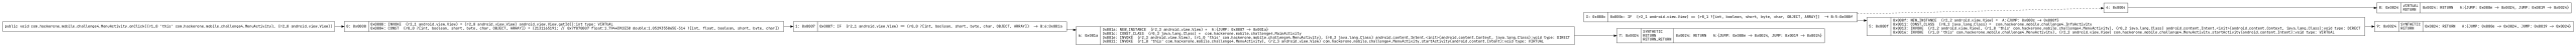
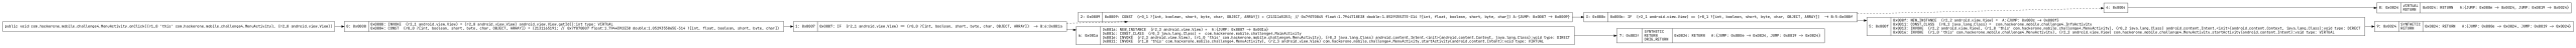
  digraph {
    fontname="JetBrains Mono"
    rankdir=LR
    node [fontname="JetBrains Mono" shape=record]
    edge [fontname="JetBrains Mono"]
    n1 [label="{0\:\ 0x0000|0x0000: INVOKE  (r2_1 android.view.View) = (r2_0 android.view.View) android.view.View.getId():int type: VIRTUAL \l0x0004: CONST  (r0_0 ?[int, boolean, short, byte, char, OBJECT, ARRAY]) = (2131165191; \/\/ 0x7f070007 float:1.7944592E38 double:1.0529355065E\-314 ?[int, float, boolean, short, byte, char]) \l}"]
    n2 [label="{1\:\ 0x0007|0x0007: IF  (r2_1 android.view.View) == (r0_0 ?[int, boolean, short, byte, char, OBJECT, ARRAY])  \-\> B:6:0x001a \l}"]
+   n3 [label="{2\:\ 0x0009|0x0009: CONST  (r0_1 ?[int, boolean, short, byte, char, OBJECT, ARRAY]) = (2131165253; \/\/ 0x7f070045 float:1.7944718E38 double:1.052935537E\-314 ?[int, float, boolean, short, byte, char]) A:\{JUMP: 0x0007 \-\> 0x0009\}\l}"]
    n4 [label="{6\:\ 0x001a|0x001a: NEW_INSTANCE  (r2_3 android.view.View) =  A:\{JUMP: 0x0007 \-\> 0x001a\}\l0x001c: CONST_CLASS  (r0_3 java.lang.Class) =  com.hackerone.mobile.challenge4.MainActivity \l0x001e: INVOKE  (r2_3 android.view.View), (r1_0 'this' com.hackerone.mobile.challenge4.MenuActivity), (r0_3 java.lang.Class) android.content.Intent.\<init\>(android.content.Context, java.lang.Class):void type: DIRECT \l0x0021: INVOKE  (r1_0 'this' com.hackerone.mobile.challenge4.MenuActivity), (r2_3 android.view.View) com.hackerone.mobile.challenge4.MenuActivity.startActivity(android.content.Intent):void type: VIRTUAL \l}"]
    n5 [label="{3\:\ 0x000c|0x000c: IF  (r2_1 android.view.View) == (r0_1 ?[int, boolean, short, byte, char, OBJECT, ARRAY])  \-\> B:5:0x000f \l}"]
-   n6 [label="{7\:\ 0x0024|SYNTHETIC\lRETURN\lRETURN_RETURN\l|0x0024: RETURN   A:\{JUMP: 0x000e \-\> 0x0024, JUMP: 0x0019 \-\> 0x0024\}\l}"]
+   n6 [label="{7\:\ 0x0024|SYNTHETIC\lRETURN\lORIG_RETURN\l|0x0024: RETURN   A:\{JUMP: 0x000e \-\> 0x0024, JUMP: 0x0019 \-\> 0x0024\}\l}"]
    n7 [label="{4\:\ 0x000e}"]
    n8 [label="{5\:\ 0x000f|0x000f: NEW_INSTANCE  (r2_2 android.view.View) =  A:\{JUMP: 0x000c \-\> 0x000f\}\l0x0011: CONST_CLASS  (r0_2 java.lang.Class) =  com.hackerone.mobile.challenge4.InfoActivity \l0x0013: INVOKE  (r2_2 android.view.View), (r1_0 'this' com.hackerone.mobile.challenge4.MenuActivity), (r0_2 java.lang.Class) android.content.Intent.\<init\>(android.content.Context, java.lang.Class):void type: DIRECT \l0x0016: INVOKE  (r1_0 'this' com.hackerone.mobile.challenge4.MenuActivity), (r2_2 android.view.View) com.hackerone.mobile.challenge4.MenuActivity.startActivity(android.content.Intent):void type: VIRTUAL \l}"]
    n9 [label="{8\:\ 0x0024|VIRTUAL\lRETURN\l|0x0024: RETURN   A:\{JUMP: 0x000e \-\> 0x0024, JUMP: 0x0019 \-\> 0x0024\}\l}"]
    n10 [label="{9\:\ 0x0024|SYNTHETIC\lRETURN\l|0x0024: RETURN   A:\{JUMP: 0x000e \-\> 0x0024, JUMP: 0x0019 \-\> 0x0024\}\l}"]
    n11 [label="{public void com.hackerone.mobile.challenge4.MenuActivity.onClick((r1_0 'this' com.hackerone.mobile.challenge4.MenuActivity), (r2_0 android.view.View)) }"]
    n1 -> n2
+   n2 -> n3 [style=dashed]
    n2 -> n4
+   n3 -> n5
    n4 -> n6
    n5 -> n7 [style=dashed]
    n5 -> n8
    n7 -> n9
    n8 -> n10
    n11 -> n1
  }
